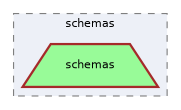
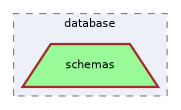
  digraph {
    compound=true
    fontname="DejaVu Sans"
    n1 [color=brown fillcolor=palegreen fontname="DejaVu Sans" fontsize=10 height=0.2 label=schemas shape=trapezium style="filled,bold" width=0.4]
    subgraph cluster_1 {
      bgcolor="#edf0f7"
      fontsize=10
-     label=schemas
+     label=database
      pencolor=grey50
      style="filled,dashed"
      n1
    }
  }
